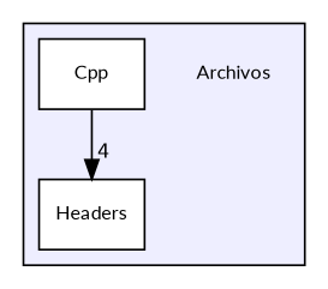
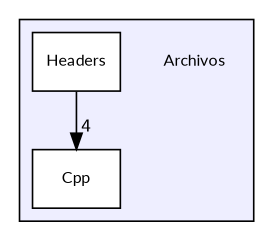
  digraph {
    compound=true
    fontname=Lato
    node [fontname=Lato fontsize=10 shape=box color=black fillcolor=white style=filled]
    n1 [label=Archivos shape=plaintext color="" fillcolor="" style=""]
    n2 [label=Cpp]
    n3 [label=Headers]
    subgraph cluster_1 {
      bgcolor="#eeeeff"
      pencolor=black
      n1
      n2
      n3
    }
-   n2 -> n3 [headlabel=4 labeldistance=1.5 labelfontname=Helvetica labelfontsize=10 fontname=Lato]
+   n3 -> n2 [headlabel=4 labeldistance=1.5 labelfontname=Helvetica labelfontsize=10 fontname=Lato]
  }
